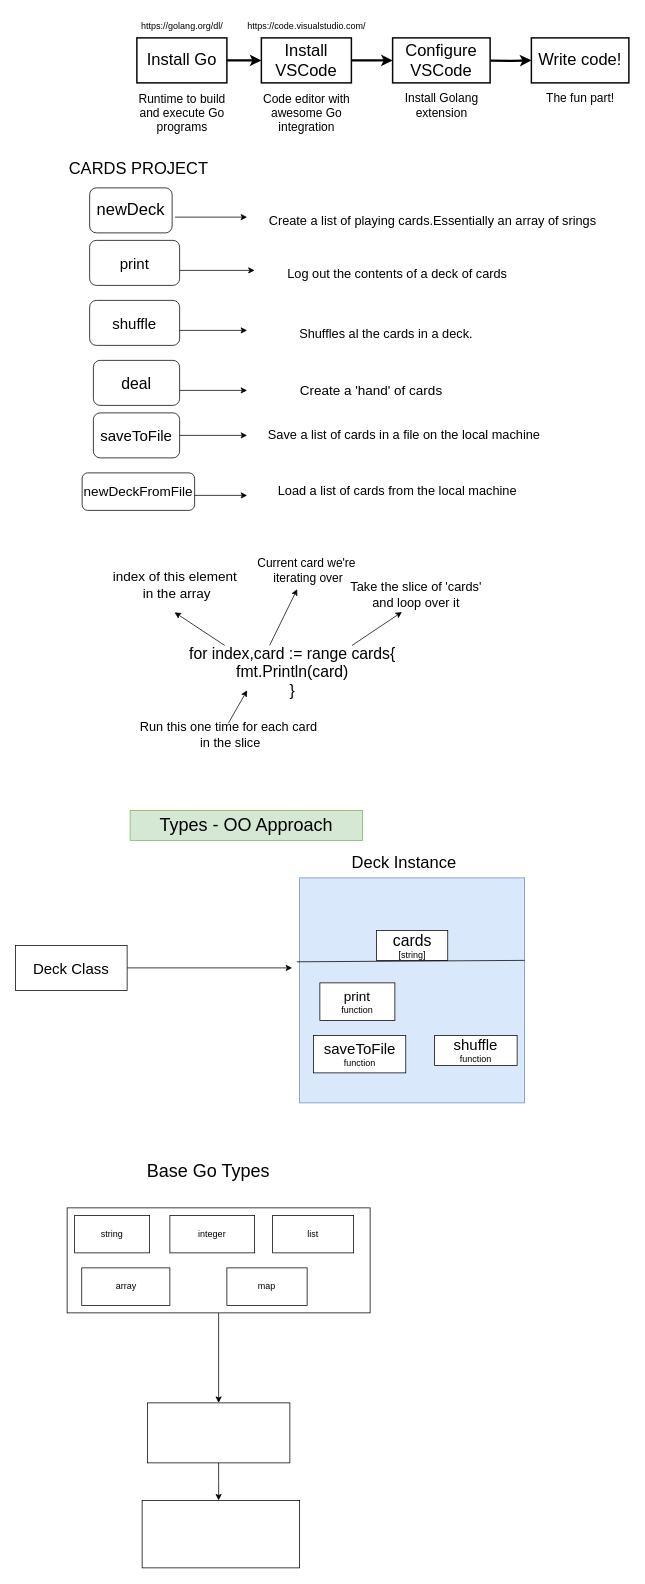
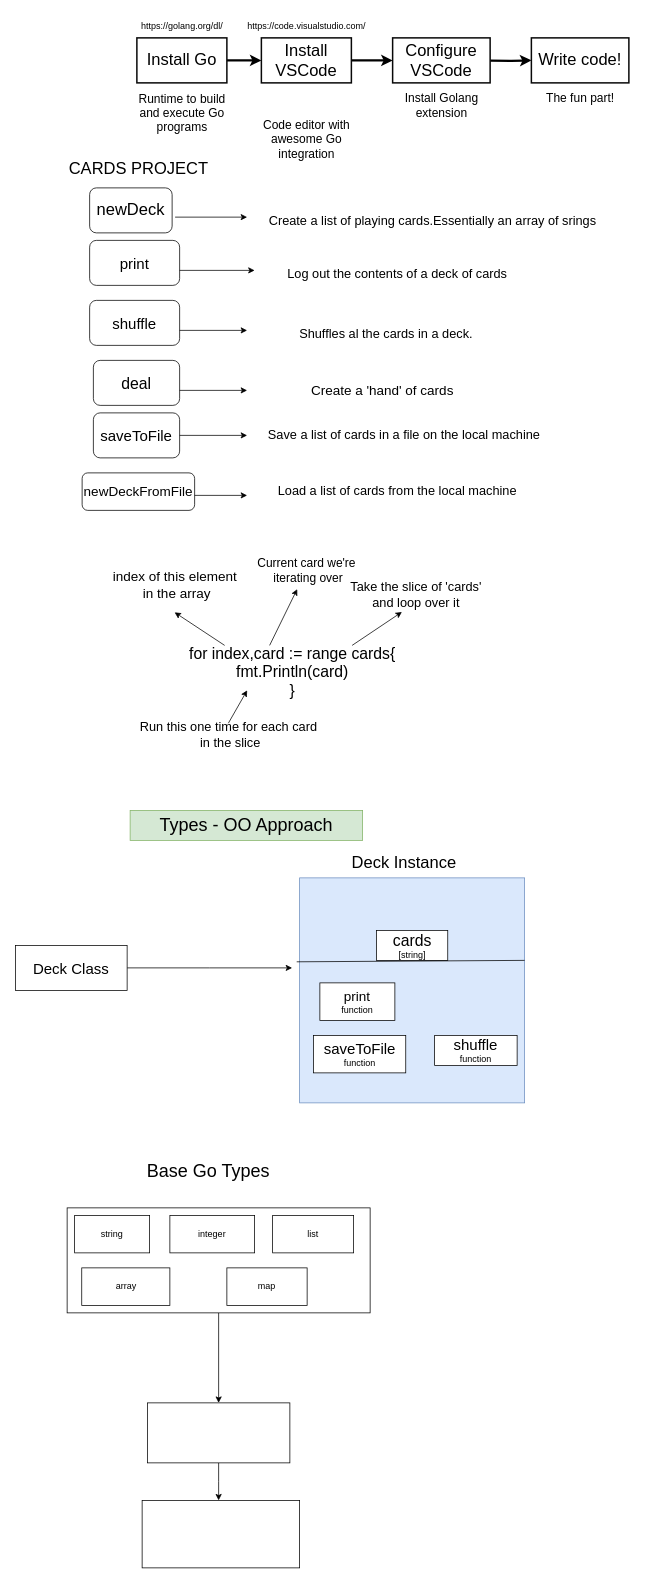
  <mxCell id="0" />
  <mxCell id="1" parent="0" />
  <mxCell id="2" style="edgeStyle=orthogonalEdgeStyle;rounded=0;html=1;exitX=1;exitY=0.5;startArrow=none;startFill=0;endArrow=classic;endFill=1;jettySize=auto;orthogonalLoop=1;strokeColor=#000000;strokeWidth=3;fontSize=22;fontColor=#000000;" parent="1" source="3" target="5" edge="1"><mxGeometry relative="1" as="geometry" /></mxCell>
  <mxCell id="3" value="Install Go" style="rounded=0;whiteSpace=wrap;html=1;shadow=0;labelBackgroundColor=none;strokeColor=#080808;strokeWidth=2;fillColor=#ffffff;fontSize=22;fontColor=#000000;align=center;" parent="1" vertex="1"><mxGeometry x="182" y="50" width="120" height="60" as="geometry" /></mxCell>
  <mxCell id="4" style="edgeStyle=orthogonalEdgeStyle;rounded=0;html=1;exitX=1;exitY=0.5;startArrow=none;startFill=0;endArrow=classic;endFill=1;jettySize=auto;orthogonalLoop=1;strokeColor=#000000;strokeWidth=3;fontSize=22;fontColor=#000000;" parent="1" source="5" target="6" edge="1"><mxGeometry relative="1" as="geometry" /></mxCell>
  <mxCell id="5" value="Install VSCode" style="rounded=0;whiteSpace=wrap;html=1;shadow=0;labelBackgroundColor=none;strokeColor=#080808;strokeWidth=2;fillColor=#ffffff;fontSize=22;fontColor=#000000;align=center;" parent="1" vertex="1"><mxGeometry x="348" y="50" width="120" height="60" as="geometry" /></mxCell>
  <mxCell id="6" value="Configure VSCode" style="rounded=0;whiteSpace=wrap;html=1;shadow=0;labelBackgroundColor=none;strokeColor=#080808;strokeWidth=2;fillColor=#ffffff;fontSize=22;fontColor=#000000;align=center;" parent="1" vertex="1"><mxGeometry x="523" y="50" width="130" height="60" as="geometry" /></mxCell>
  <mxCell id="7" value="Runtime to build and execute Go programs" style="text;html=1;strokeColor=none;fillColor=none;align=center;verticalAlign=middle;whiteSpace=wrap;rounded=0;shadow=0;labelBackgroundColor=none;fontSize=16;fontColor=#000000;" parent="1" vertex="1"><mxGeometry x="180" y="110" width="125" height="80" as="geometry" /></mxCell>
- <mxCell id="8" value="Code editor with awesome Go integration" style="text;html=1;strokeColor=none;fillColor=none;align=center;verticalAlign=middle;whiteSpace=wrap;rounded=0;shadow=0;labelBackgroundColor=none;fontSize=16;fontColor=#000000;" parent="1" vertex="1"><mxGeometry x="346" y="110" width="125" height="80" as="geometry" /></mxCell>
+ <mxCell id="8" value="Code editor with awesome Go integration" style="text;html=1;strokeColor=none;fillColor=none;align=center;verticalAlign=middle;whiteSpace=wrap;rounded=0;shadow=0;labelBackgroundColor=none;fontSize=16;fontColor=#000000;" parent="1" vertex="1"><mxGeometry x="346" y="145" width="125" height="80" as="geometry" /></mxCell>
  <mxCell id="9" value="Install Golang extension" style="text;html=1;strokeColor=none;fillColor=none;align=center;verticalAlign=middle;whiteSpace=wrap;rounded=0;shadow=0;labelBackgroundColor=none;fontSize=16;fontColor=#000000;" parent="1" vertex="1"><mxGeometry x="526" y="120" width="125" height="40" as="geometry" /></mxCell>
  <mxCell id="10" value="https://golang.org/dl/" style="text;html=1;strokeColor=none;fillColor=none;align=center;verticalAlign=middle;whiteSpace=wrap;rounded=0;shadow=0;labelBackgroundColor=none;fontSize=12;fontColor=#000000;" parent="1" vertex="1"><mxGeometry x="180" y="20" width="125" height="30" as="geometry" /></mxCell>
  <mxCell id="11" value="https://code.visualstudio.com/" style="text;html=1;strokeColor=none;fillColor=none;align=center;verticalAlign=middle;whiteSpace=wrap;rounded=0;shadow=0;labelBackgroundColor=none;fontSize=12;fontColor=#000000;" parent="1" vertex="1"><mxGeometry x="346" y="20" width="125" height="30" as="geometry" /></mxCell>
  <mxCell id="12" style="edgeStyle=orthogonalEdgeStyle;rounded=0;html=1;exitX=1;exitY=0.5;startArrow=none;startFill=0;endArrow=classic;endFill=1;jettySize=auto;orthogonalLoop=1;strokeColor=#000000;strokeWidth=3;fontSize=22;fontColor=#000000;" parent="1" target="13" edge="1"><mxGeometry relative="1" as="geometry"><mxPoint x="653.333" y="80.333" as="sourcePoint" /></mxGeometry></mxCell>
  <mxCell id="13" value="Write code!" style="rounded=0;whiteSpace=wrap;html=1;shadow=0;labelBackgroundColor=none;strokeColor=#080808;strokeWidth=2;fillColor=#ffffff;fontSize=22;fontColor=#000000;align=center;" parent="1" vertex="1"><mxGeometry x="708" y="50" width="130" height="60" as="geometry" /></mxCell>
  <mxCell id="14" value="The fun part!" style="text;html=1;strokeColor=none;fillColor=none;align=center;verticalAlign=middle;whiteSpace=wrap;rounded=0;shadow=0;labelBackgroundColor=none;fontSize=16;fontColor=#000000;" parent="1" vertex="1"><mxGeometry x="711" y="120" width="125" height="20" as="geometry" /></mxCell>
  <mxCell id="15" value="&lt;font style=&quot;font-size: 22px;&quot;&gt;newDeck&lt;/font&gt;" style="rounded=1;whiteSpace=wrap;html=1;" parent="1" vertex="1"><mxGeometry x="119" y="250" width="110" height="60" as="geometry" /></mxCell>
  <mxCell id="16" value="&lt;font style=&quot;font-size: 20px;&quot;&gt;print&lt;/font&gt;" style="rounded=1;whiteSpace=wrap;html=1;" parent="1" vertex="1"><mxGeometry x="119" y="320" width="120" height="60" as="geometry" /></mxCell>
  <mxCell id="17" value="&lt;font style=&quot;font-size: 20px;&quot;&gt;shuffle&lt;/font&gt;" style="rounded=1;whiteSpace=wrap;html=1;" parent="1" vertex="1"><mxGeometry x="119" y="400" width="120" height="60" as="geometry" /></mxCell>
  <mxCell id="18" value="&lt;font style=&quot;font-size: 21px;&quot;&gt;deal&lt;/font&gt;" style="rounded=1;whiteSpace=wrap;html=1;" parent="1" vertex="1"><mxGeometry x="124" y="480" width="115" height="60" as="geometry" /></mxCell>
  <mxCell id="19" value="&lt;font style=&quot;font-size: 18px;&quot;&gt;newDeckFromFile&lt;/font&gt;" style="rounded=1;whiteSpace=wrap;html=1;" parent="1" vertex="1"><mxGeometry x="109" y="630" width="150" height="50" as="geometry" /></mxCell>
  <mxCell id="20" value="&lt;font style=&quot;font-size: 20px;&quot;&gt;saveToFile&lt;/font&gt;" style="rounded=1;whiteSpace=wrap;html=1;" parent="1" vertex="1"><mxGeometry x="124" y="550" width="115" height="60" as="geometry" /></mxCell>
  <mxCell id="21" value="&lt;font style=&quot;font-size: 22px;&quot;&gt;CARDS PROJECT&lt;/font&gt;" style="text;html=1;align=center;verticalAlign=middle;resizable=0;points=[];autosize=1;strokeColor=none;fillColor=none;" parent="1" vertex="1"><mxGeometry x="79" y="205" width="210" height="40" as="geometry" /></mxCell>
  <mxCell id="22" value="" style="endArrow=classic;html=1;rounded=0;exitX=1.036;exitY=0.65;exitDx=0;exitDy=0;exitPerimeter=0;" parent="1" source="15" edge="1"><mxGeometry width="50" height="50" relative="1" as="geometry"><mxPoint x="419" y="420" as="sourcePoint" /><mxPoint x="329" y="289" as="targetPoint" /><Array as="points" /></mxGeometry></mxCell>
  <mxCell id="23" value="&lt;font style=&quot;font-size: 17px;&quot;&gt;Create a list of playing cards.Essentially an array of srings&lt;/font&gt;" style="text;html=1;align=center;verticalAlign=middle;resizable=0;points=[];autosize=1;strokeColor=none;fillColor=none;" parent="1" vertex="1"><mxGeometry x="346" y="280" width="460" height="30" as="geometry" /></mxCell>
  <mxCell id="24" value="" style="endArrow=classic;html=1;rounded=0;" parent="1" edge="1"><mxGeometry width="50" height="50" relative="1" as="geometry"><mxPoint x="239" y="360" as="sourcePoint" /><mxPoint x="339" y="360" as="targetPoint" /></mxGeometry></mxCell>
  <mxCell id="25" value="&lt;font style=&quot;font-size: 17px;&quot;&gt;Log out the contents of a deck of cards&lt;/font&gt;" style="text;html=1;align=center;verticalAlign=middle;resizable=0;points=[];autosize=1;strokeColor=none;fillColor=none;" parent="1" vertex="1"><mxGeometry x="369" y="350" width="320" height="30" as="geometry" /></mxCell>
  <mxCell id="26" value="" style="endArrow=classic;html=1;rounded=0;" parent="1" edge="1"><mxGeometry width="50" height="50" relative="1" as="geometry"><mxPoint x="239" y="440" as="sourcePoint" /><mxPoint x="329" y="440" as="targetPoint" /></mxGeometry></mxCell>
  <mxCell id="27" value="&lt;font style=&quot;font-size: 17px;&quot;&gt;Shuffles al the cards in a deck.&lt;/font&gt;" style="text;html=1;align=center;verticalAlign=middle;resizable=0;points=[];autosize=1;strokeColor=none;fillColor=none;" parent="1" vertex="1"><mxGeometry x="389" y="430" width="250" height="30" as="geometry" /></mxCell>
  <mxCell id="28" value="" style="endArrow=classic;html=1;rounded=0;" parent="1" edge="1"><mxGeometry width="50" height="50" relative="1" as="geometry"><mxPoint x="239" y="520" as="sourcePoint" /><mxPoint x="329" y="520" as="targetPoint" /></mxGeometry></mxCell>
- <mxCell id="29" value="&lt;font style=&quot;font-size: 18px;&quot;&gt;Create a 'hand' of cards&lt;/font&gt;" style="text;html=1;align=center;verticalAlign=middle;resizable=0;points=[];autosize=1;strokeColor=none;fillColor=none;" parent="1" vertex="1"><mxGeometry x="389" y="500" width="210" height="40" as="geometry" /></mxCell>
+ <mxCell id="29" value="&lt;font style=&quot;font-size: 18px;&quot;&gt;Create a 'hand' of cards&lt;/font&gt;" style="text;html=1;align=center;verticalAlign=middle;resizable=0;points=[];autosize=1;strokeColor=none;fillColor=none;" parent="1" vertex="1"><mxGeometry x="404" y="500" width="210" height="40" as="geometry" /></mxCell>
  <mxCell id="30" value="" style="endArrow=classic;html=1;rounded=0;exitX=1;exitY=0.5;exitDx=0;exitDy=0;" parent="1" source="20" edge="1"><mxGeometry width="50" height="50" relative="1" as="geometry"><mxPoint x="239" y="590" as="sourcePoint" /><mxPoint x="329" y="580" as="targetPoint" /></mxGeometry></mxCell>
  <mxCell id="31" value="&lt;font style=&quot;font-size: 17px;&quot;&gt;Save a list of cards in a file on the local machine&lt;/font&gt;" style="text;html=1;align=center;verticalAlign=middle;resizable=0;points=[];autosize=1;strokeColor=none;fillColor=none;" parent="1" vertex="1"><mxGeometry x="343" y="565" width="390" height="30" as="geometry" /></mxCell>
  <mxCell id="32" value="" style="endArrow=classic;html=1;rounded=0;" parent="1" edge="1"><mxGeometry width="50" height="50" relative="1" as="geometry"><mxPoint x="259" y="660" as="sourcePoint" /><mxPoint x="329" y="660" as="targetPoint" /></mxGeometry></mxCell>
  <mxCell id="33" value="&lt;font style=&quot;font-size: 17px;&quot;&gt;Load a list of cards from the local machine&lt;/font&gt;" style="text;html=1;align=center;verticalAlign=middle;resizable=0;points=[];autosize=1;strokeColor=none;fillColor=none;" parent="1" vertex="1"><mxGeometry x="359" y="640" width="340" height="30" as="geometry" /></mxCell>
  <mxCell id="34" value="&lt;div style=&quot;font-size: 21px;&quot;&gt;&lt;font style=&quot;font-size: 21px;&quot;&gt;for index,card := range cards{&lt;/font&gt;&lt;/div&gt;&lt;div style=&quot;font-size: 21px;&quot;&gt;&lt;font style=&quot;font-size: 21px;&quot;&gt;fmt.Println(card)&lt;/font&gt;&lt;/div&gt;&lt;div style=&quot;font-size: 21px;&quot;&gt;&lt;font style=&quot;font-size: 21px;&quot;&gt;}&lt;font style=&quot;font-size: 21px;&quot;&gt;&lt;br&gt;&lt;/font&gt;&lt;/font&gt;&lt;/div&gt;" style="text;html=1;align=center;verticalAlign=middle;resizable=0;points=[];autosize=1;strokeColor=none;fillColor=none;" parent="1" vertex="1"><mxGeometry x="239" y="850" width="300" height="90" as="geometry" /></mxCell>
  <mxCell id="35" value="" style="endArrow=classic;html=1;rounded=0;entryX=0.486;entryY=1.1;entryDx=0;entryDy=0;entryPerimeter=0;" parent="1" target="36" edge="1"><mxGeometry width="50" height="50" relative="1" as="geometry"><mxPoint x="299" y="860" as="sourcePoint" /><mxPoint x="299" y="800" as="targetPoint" /></mxGeometry></mxCell>
  <mxCell id="36" value="&lt;div style=&quot;font-size: 18px;&quot;&gt;&lt;font style=&quot;font-size: 18px;&quot;&gt;index of this element&amp;nbsp;&lt;/font&gt;&lt;/div&gt;&lt;div style=&quot;font-size: 18px;&quot;&gt;&lt;font style=&quot;font-size: 18px;&quot;&gt;in the array&lt;/font&gt;&lt;/div&gt;" style="text;html=1;align=center;verticalAlign=middle;resizable=0;points=[];autosize=1;strokeColor=none;fillColor=none;" parent="1" vertex="1"><mxGeometry x="140" y="750" width="190" height="60" as="geometry" /></mxCell>
  <mxCell id="37" value="" style="endArrow=classic;html=1;rounded=0;" parent="1" target="38" edge="1"><mxGeometry width="50" height="50" relative="1" as="geometry"><mxPoint x="359" y="860" as="sourcePoint" /><mxPoint x="359" y="820" as="targetPoint" /></mxGeometry></mxCell>
  <mxCell id="38" value="&lt;div style=&quot;font-size: 16px;&quot;&gt;&lt;font style=&quot;font-size: 16px;&quot;&gt;Current card we're&lt;/font&gt;&lt;/div&gt;&lt;div style=&quot;font-size: 16px;&quot;&gt;&lt;font style=&quot;font-size: 16px;&quot;&gt;&amp;nbsp;iterating over&lt;/font&gt;&lt;/div&gt;" style="text;html=1;align=center;verticalAlign=middle;resizable=0;points=[];autosize=1;strokeColor=none;fillColor=none;" parent="1" vertex="1"><mxGeometry x="333" y="735" width="150" height="50" as="geometry" /></mxCell>
  <mxCell id="39" value="&lt;div style=&quot;font-size: 17px;&quot;&gt;&lt;font style=&quot;font-size: 17px;&quot;&gt;Take the slice of 'cards'&lt;/font&gt;&lt;/div&gt;&lt;div style=&quot;font-size: 17px;&quot;&gt;&lt;font style=&quot;font-size: 17px;&quot;&gt;and loop over it&lt;font style=&quot;font-size: 17px;&quot;&gt;&lt;br&gt;&lt;/font&gt;&lt;/font&gt;&lt;/div&gt;" style="text;html=1;align=center;verticalAlign=middle;resizable=0;points=[];autosize=1;strokeColor=none;fillColor=none;" parent="1" vertex="1"><mxGeometry x="454" y="768" width="200" height="50" as="geometry" /></mxCell>
  <mxCell id="40" value="" style="endArrow=classic;html=1;rounded=0;entryX=0.407;entryY=0.95;entryDx=0;entryDy=0;entryPerimeter=0;" parent="1" target="39" edge="1"><mxGeometry width="50" height="50" relative="1" as="geometry"><mxPoint x="469" y="860" as="sourcePoint" /><mxPoint x="519" y="810" as="targetPoint" /></mxGeometry></mxCell>
  <mxCell id="41" value="&lt;div style=&quot;font-size: 17px;&quot;&gt;&lt;font style=&quot;font-size: 17px;&quot;&gt;Run this one time for each card&lt;/font&gt;&lt;/div&gt;&lt;div style=&quot;font-size: 17px;&quot;&gt;&lt;font style=&quot;font-size: 17px;&quot;&gt;&amp;nbsp;in the slice&lt;/font&gt;&lt;/div&gt;" style="text;html=1;align=center;verticalAlign=middle;resizable=0;points=[];autosize=1;strokeColor=none;fillColor=none;" parent="1" vertex="1"><mxGeometry x="174" y="955" width="260" height="50" as="geometry" /></mxCell>
  <mxCell id="42" value="" style="endArrow=classic;html=1;rounded=0;exitX=0.5;exitY=0.175;exitDx=0;exitDy=0;exitPerimeter=0;" parent="1" source="41" edge="1"><mxGeometry width="50" height="50" relative="1" as="geometry"><mxPoint x="299" y="950" as="sourcePoint" /><mxPoint x="329" y="920" as="targetPoint" /></mxGeometry></mxCell>
  <mxCell id="43" value="&lt;font style=&quot;font-size: 24px;&quot;&gt;Types - OO Approach&lt;/font&gt;" style="rounded=0;whiteSpace=wrap;html=1;fillColor=#d5e8d4;strokeColor=#82b366;" vertex="1" parent="1"><mxGeometry x="173" y="1080" width="310" height="40" as="geometry" /></mxCell>
  <mxCell id="44" style="edgeStyle=orthogonalEdgeStyle;rounded=0;orthogonalLoop=1;jettySize=auto;html=1;" edge="1" parent="1" source="45"><mxGeometry relative="1" as="geometry"><mxPoint x="389" y="1290" as="targetPoint" /></mxGeometry></mxCell>
  <mxCell id="45" value="&lt;font style=&quot;font-size: 20px;&quot;&gt;Deck Class&lt;/font&gt;" style="rounded=0;whiteSpace=wrap;html=1;" vertex="1" parent="1"><mxGeometry x="20" y="1260" width="149" height="60" as="geometry" /></mxCell>
  <mxCell id="46" value="&lt;div&gt;&lt;br&gt;&lt;/div&gt;&lt;div&gt;&lt;br&gt;&lt;/div&gt;&lt;div&gt;&lt;br&gt;&lt;/div&gt;&lt;div&gt;&lt;br&gt;&lt;/div&gt;&lt;div&gt;&lt;br&gt;&lt;/div&gt;&lt;div&gt;&lt;br&gt;&lt;/div&gt;" style="whiteSpace=wrap;html=1;aspect=fixed;fillColor=#dae8fc;strokeColor=#6c8ebf;" vertex="1" parent="1"><mxGeometry x="399" y="1170" width="300" height="300" as="geometry" /></mxCell>
  <mxCell id="47" value="&lt;div&gt;&lt;font style=&quot;font-size: 20px;&quot;&gt;shuffle&lt;/font&gt;&lt;/div&gt;&lt;div&gt;function&lt;br&gt;&lt;/div&gt;" style="rounded=0;whiteSpace=wrap;html=1;" vertex="1" parent="1"><mxGeometry x="579" y="1380" width="110" height="40" as="geometry" /></mxCell>
  <mxCell id="48" value="&lt;div style=&quot;font-size: 20px;&quot;&gt;saveToFile&lt;/div&gt;&lt;div&gt;function&lt;br&gt;&lt;/div&gt;" style="rounded=0;whiteSpace=wrap;html=1;" vertex="1" parent="1"><mxGeometry x="417.5" y="1380" width="123" height="50" as="geometry" /></mxCell>
  <mxCell id="49" value="&lt;div&gt;&lt;font style=&quot;font-size: 18px;&quot;&gt;print&lt;/font&gt;&lt;/div&gt;&lt;div&gt;function&lt;br&gt;&lt;/div&gt;" style="rounded=0;whiteSpace=wrap;html=1;" vertex="1" parent="1"><mxGeometry x="426" y="1310" width="100" height="50" as="geometry" /></mxCell>
  <mxCell id="50" value="&lt;div&gt;&lt;font style=&quot;font-size: 21px;&quot;&gt;cards&lt;/font&gt;&lt;/div&gt;&lt;div&gt;[string]&lt;br&gt;&lt;/div&gt;" style="rounded=0;whiteSpace=wrap;html=1;" vertex="1" parent="1"><mxGeometry x="501.5" y="1240" width="95" height="40" as="geometry" /></mxCell>
  <mxCell id="51" value="" style="endArrow=none;html=1;rounded=0;exitX=-0.013;exitY=0.373;exitDx=0;exitDy=0;exitPerimeter=0;" edge="1" parent="1" source="46"><mxGeometry width="50" height="50" relative="1" as="geometry"><mxPoint x="409" y="1290" as="sourcePoint" /><mxPoint x="699" y="1280" as="targetPoint" /><Array as="points" /></mxGeometry></mxCell>
  <mxCell id="52" value="&lt;font style=&quot;font-size: 22px;&quot;&gt;Deck Instance&lt;/font&gt;" style="text;html=1;align=center;verticalAlign=middle;resizable=0;points=[];autosize=1;strokeColor=none;fillColor=none;" vertex="1" parent="1"><mxGeometry x="458" y="1130" width="160" height="40" as="geometry" /></mxCell>
  <mxCell id="53" value="&lt;div style=&quot;font-size: 24px;&quot;&gt;&lt;font style=&quot;font-size: 24px;&quot;&gt;Base Go Types&lt;/font&gt;&lt;/div&gt;&lt;div style=&quot;font-size: 24px;&quot;&gt;&lt;font style=&quot;font-size: 24px;&quot;&gt;&lt;br&gt;&lt;/font&gt;&lt;/div&gt;" style="text;html=1;align=center;verticalAlign=middle;resizable=0;points=[];autosize=1;strokeColor=none;fillColor=none;" vertex="1" parent="1"><mxGeometry x="182" y="1540" width="190" height="70" as="geometry" /></mxCell>
  <mxCell id="54" style="edgeStyle=orthogonalEdgeStyle;rounded=0;orthogonalLoop=1;jettySize=auto;html=1;exitX=0.5;exitY=1;exitDx=0;exitDy=0;entryX=0.5;entryY=0;entryDx=0;entryDy=0;" edge="1" parent="1" source="55" target="62"><mxGeometry relative="1" as="geometry" /></mxCell>
  <mxCell id="55" value="" style="rounded=0;whiteSpace=wrap;html=1;" vertex="1" parent="1"><mxGeometry x="89" y="1610" width="404" height="140" as="geometry" /></mxCell>
  <mxCell id="56" value="map" style="rounded=0;whiteSpace=wrap;html=1;" vertex="1" parent="1"><mxGeometry x="302" y="1690" width="107" height="50" as="geometry" /></mxCell>
  <mxCell id="57" value="array" style="rounded=0;whiteSpace=wrap;html=1;" vertex="1" parent="1"><mxGeometry x="108.5" y="1690" width="117.5" height="50" as="geometry" /></mxCell>
  <mxCell id="58" value="list" style="rounded=0;whiteSpace=wrap;html=1;" vertex="1" parent="1"><mxGeometry x="363" y="1620" width="108" height="50" as="geometry" /></mxCell>
  <mxCell id="59" value="integer" style="rounded=0;whiteSpace=wrap;html=1;" vertex="1" parent="1"><mxGeometry x="226" y="1620" width="113" height="50" as="geometry" /></mxCell>
  <mxCell id="60" value="string" style="rounded=0;whiteSpace=wrap;html=1;" vertex="1" parent="1"><mxGeometry x="99" y="1620" width="100" height="50" as="geometry" /></mxCell>
  <mxCell id="61" style="edgeStyle=orthogonalEdgeStyle;rounded=0;orthogonalLoop=1;jettySize=auto;html=1;exitX=0.5;exitY=1;exitDx=0;exitDy=0;" edge="1" parent="1" source="62"><mxGeometry relative="1" as="geometry"><mxPoint x="291" y="2000" as="targetPoint" /></mxGeometry></mxCell>
  <mxCell id="62" value="" style="rounded=0;whiteSpace=wrap;html=1;" vertex="1" parent="1"><mxGeometry x="196" y="1870" width="190" height="80" as="geometry" /></mxCell>
  <mxCell id="63" value="" style="rounded=0;whiteSpace=wrap;html=1;" vertex="1" parent="1"><mxGeometry x="189" y="2000" width="210" height="90" as="geometry" /></mxCell>
